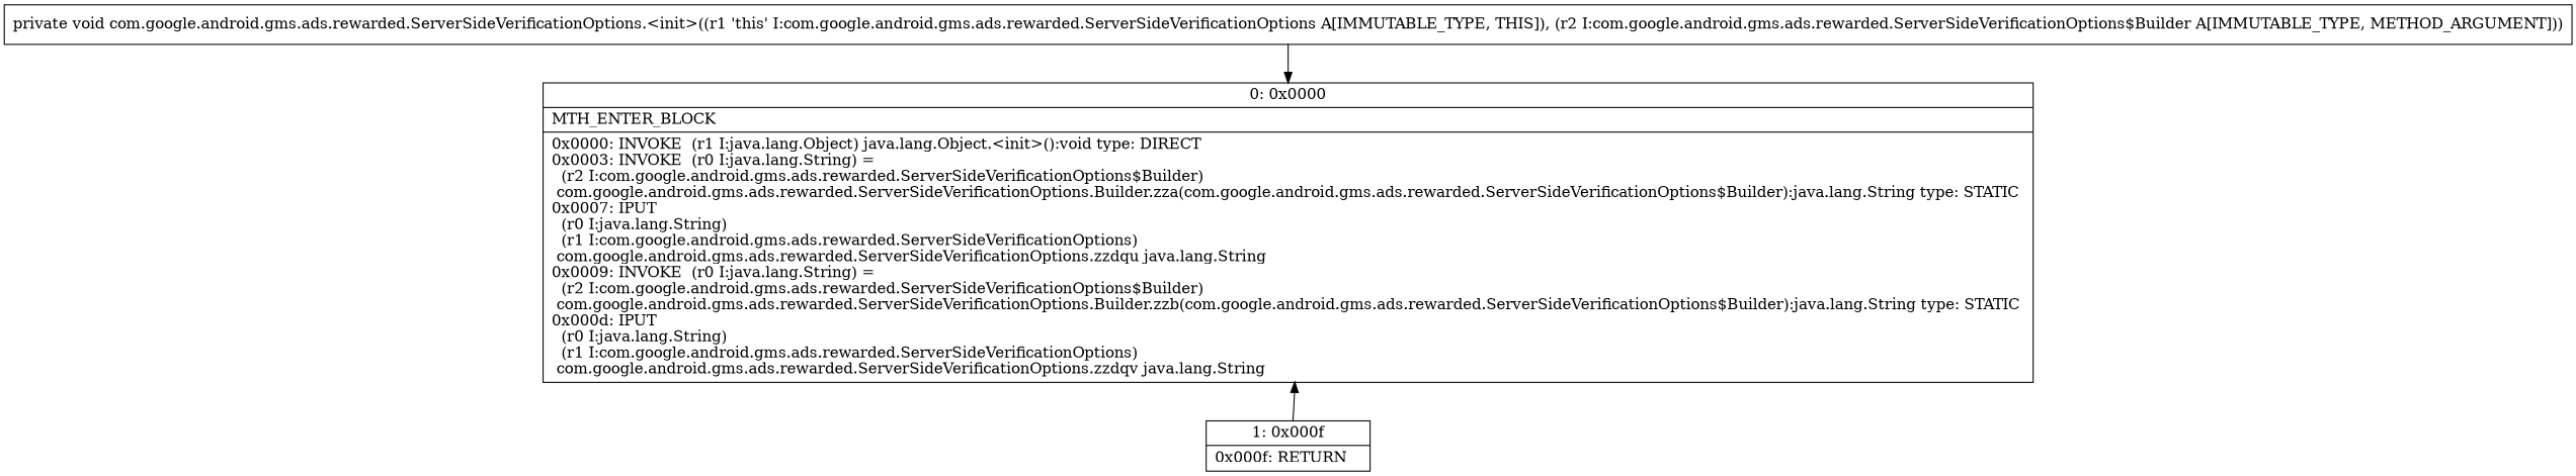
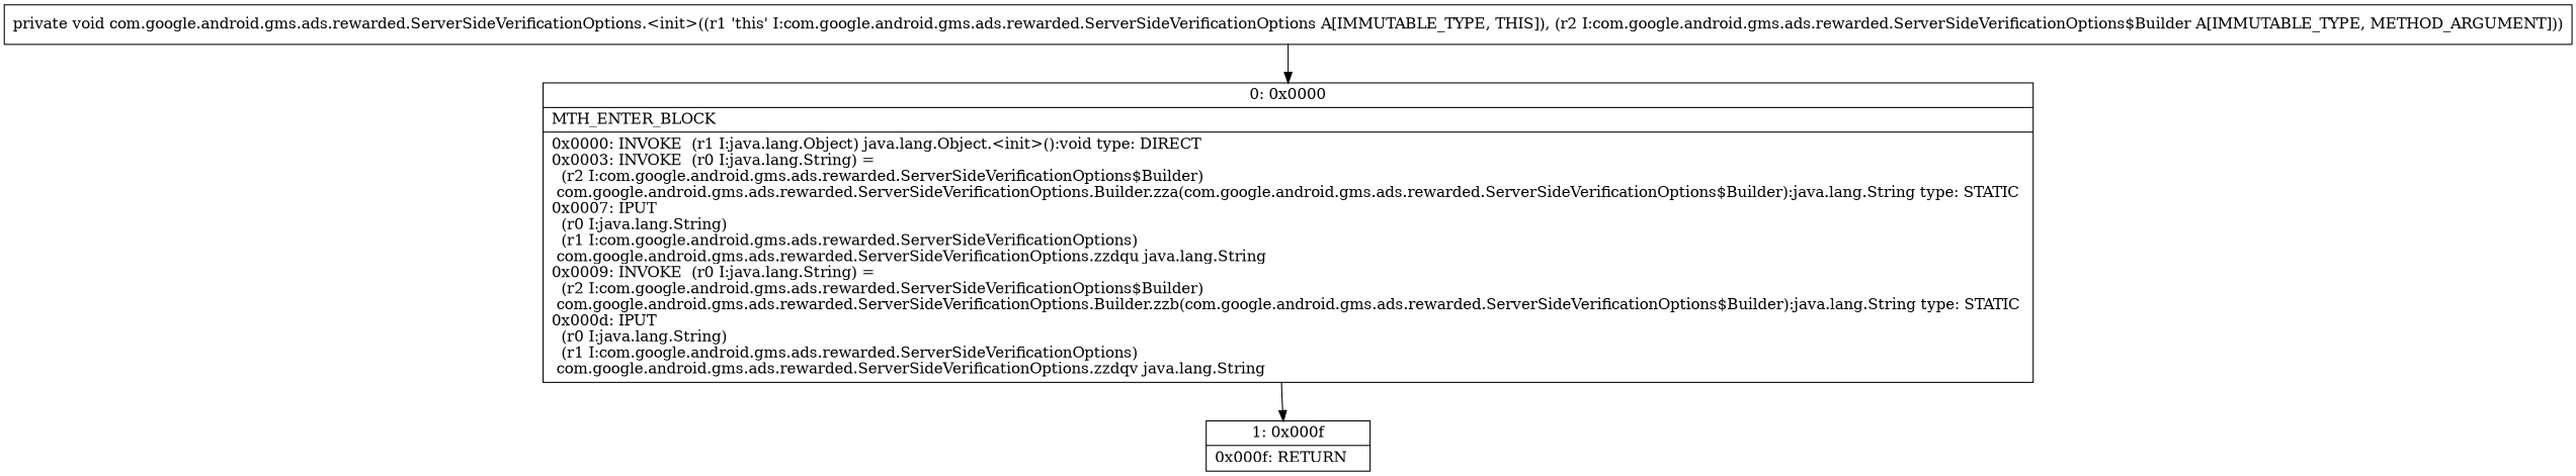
  digraph {
    node [shape=record]
    n1 [label="{0\:\ 0x0000|MTH_ENTER_BLOCK\l|0x0000: INVOKE  (r1 I:java.lang.Object) java.lang.Object.\<init\>():void type: DIRECT \l0x0003: INVOKE  (r0 I:java.lang.String) = \l  (r2 I:com.google.android.gms.ads.rewarded.ServerSideVerificationOptions$Builder)\l com.google.android.gms.ads.rewarded.ServerSideVerificationOptions.Builder.zza(com.google.android.gms.ads.rewarded.ServerSideVerificationOptions$Builder):java.lang.String type: STATIC \l0x0007: IPUT  \l  (r0 I:java.lang.String)\l  (r1 I:com.google.android.gms.ads.rewarded.ServerSideVerificationOptions)\l com.google.android.gms.ads.rewarded.ServerSideVerificationOptions.zzdqu java.lang.String \l0x0009: INVOKE  (r0 I:java.lang.String) = \l  (r2 I:com.google.android.gms.ads.rewarded.ServerSideVerificationOptions$Builder)\l com.google.android.gms.ads.rewarded.ServerSideVerificationOptions.Builder.zzb(com.google.android.gms.ads.rewarded.ServerSideVerificationOptions$Builder):java.lang.String type: STATIC \l0x000d: IPUT  \l  (r0 I:java.lang.String)\l  (r1 I:com.google.android.gms.ads.rewarded.ServerSideVerificationOptions)\l com.google.android.gms.ads.rewarded.ServerSideVerificationOptions.zzdqv java.lang.String \l}"]
    n2 [label="{1\:\ 0x000f|0x000f: RETURN   \l}"]
    n3 [label="{private void com.google.android.gms.ads.rewarded.ServerSideVerificationOptions.\<init\>((r1 'this' I:com.google.android.gms.ads.rewarded.ServerSideVerificationOptions A[IMMUTABLE_TYPE, THIS]), (r2 I:com.google.android.gms.ads.rewarded.ServerSideVerificationOptions$Builder A[IMMUTABLE_TYPE, METHOD_ARGUMENT])) }"]
-   n2 -> n1
+   n1 -> n2
    n3 -> n1
  }
